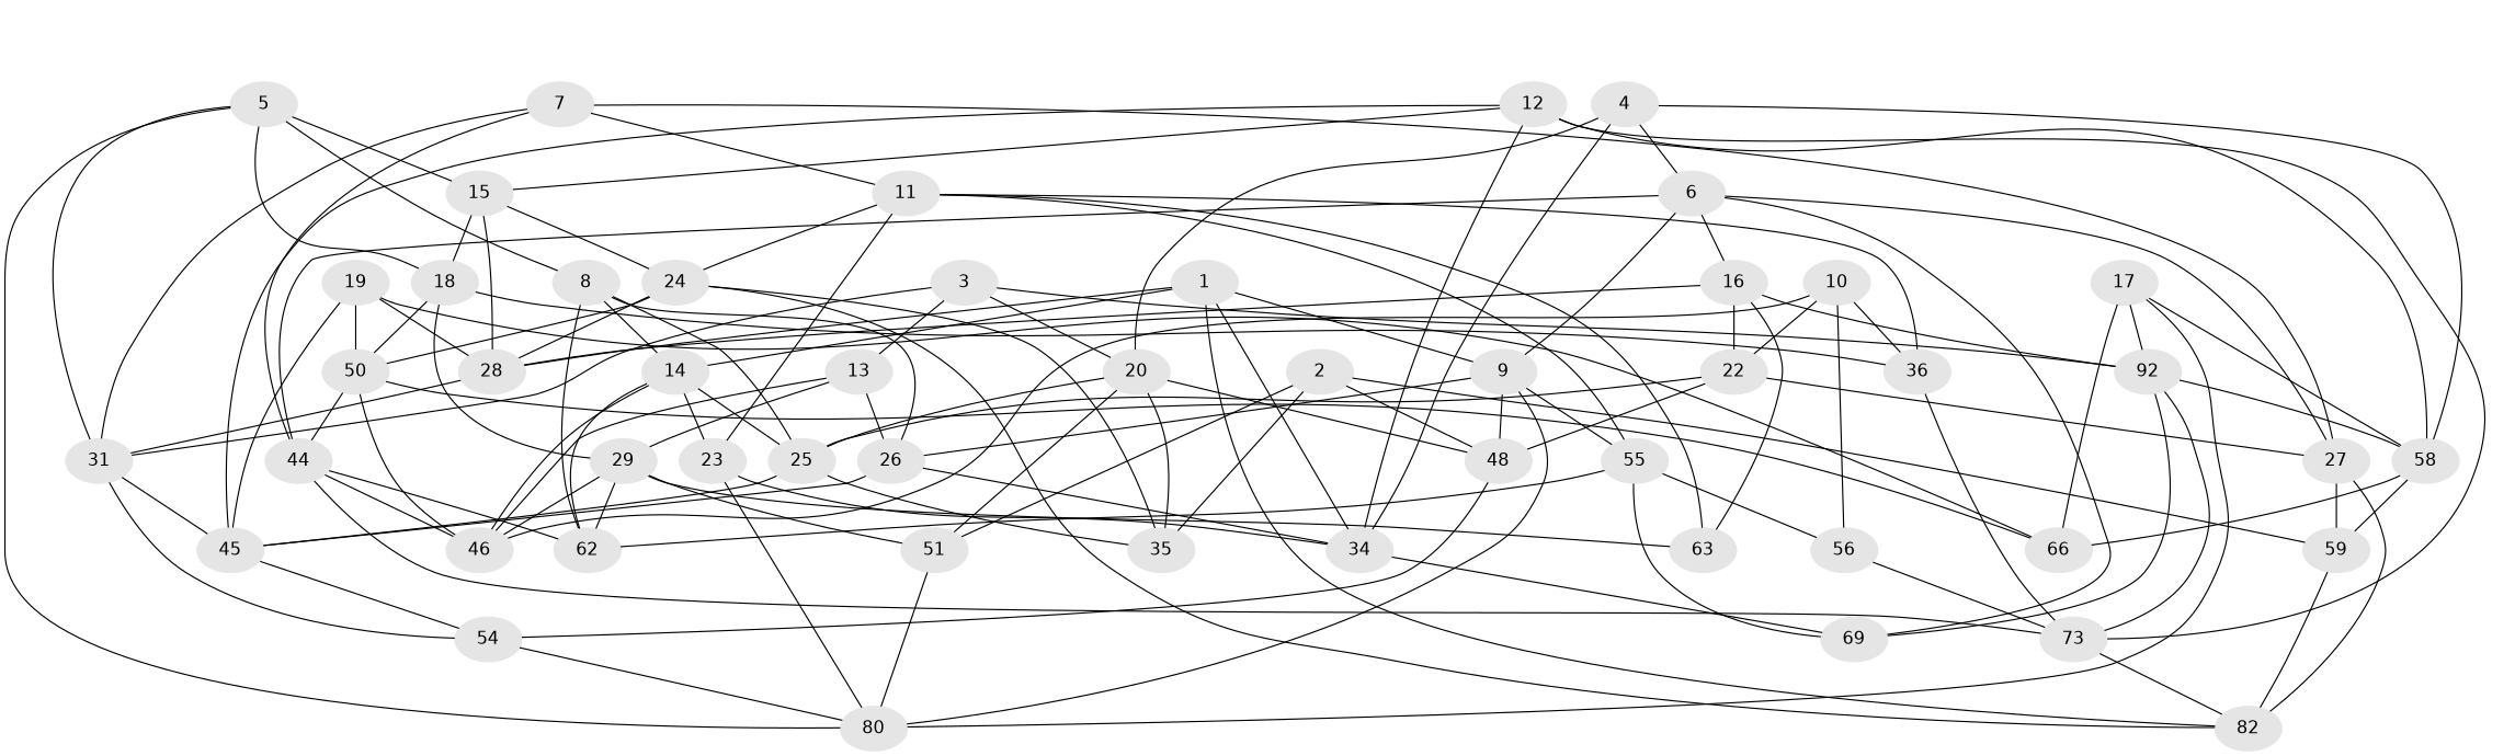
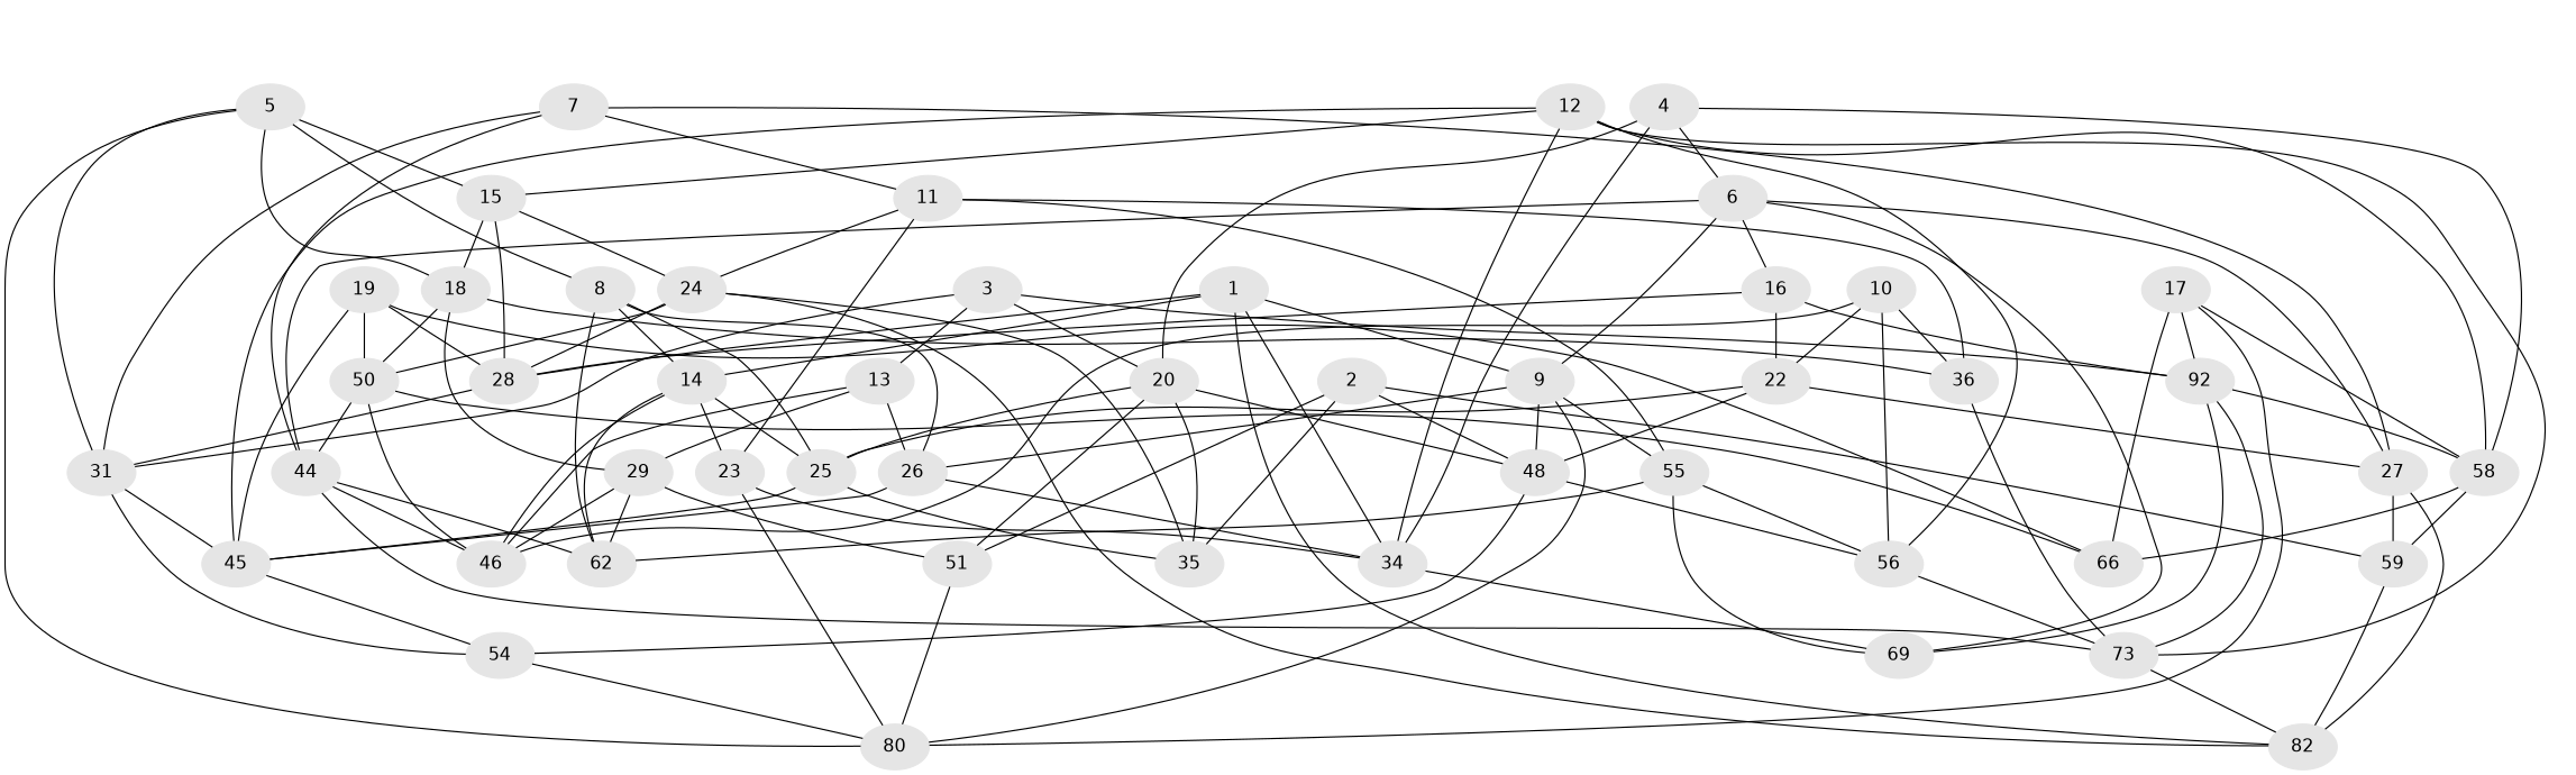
  graph {
    fontname="DejaVu Sans"
    node [color=gray90 fontname="DejaVu Sans" style=filled]
    edge [fontname="DejaVu Sans"]
    1 [super="+43"]
    9 [super="+88"]
    14 [super="+77"]
    28 [super="+49"]
    34 [super="+76"]
    82 [super="+84"]
    48 [super="+75"]
    80 [super="+87"]
    26 [super="+39"]
    55 [super="+79"]
    25 [super="+74"]
    62 [super="+72"]
    46 [super="+78"]
    23
    31 [super="+90"]
    69
    2
    35
    n19 [label=51]
    59
    56 [super="+89"]
    54
    3 [super="+70"]
    13 [super="+41"]
    20 [super="+64"]
    n26 [label=92 super="+85"]
    29 [super="+37"]
    45 [super="+60"]
    58 [super="+83"]
    73 [super="+86"]
    6 [super="+50"]
    16 [super="+32"]
    27 [super="+51"]
    n34 [label=44 super="+68"]
    4
    66 [super="+71"]
    5 [super="+38"]
    8 [super="+44"]
    15 [super="+67"]
    18 [super="+53"]
    24 [super="+33"]
    36
    n43 [label=50 super="+65"]
-   63
    22 [super="+61"]
    11 [super="+21"]
    7
    10
    12 [super="+81"]
    17 [super="+52"]
    19
    1 -- 9
    1 -- 14
    1 -- 28
    1 -- 34
    1 -- 82
    9 -- 48
    9 -- 80
    9 -- 26
    9 -- 55
    14 -- 25
    14 -- 62
    14 -- 46
    14 -- 23
    28 -- 31
    34 -- 69
+   48 -- 56
    48 -- 54
    26 -- 34
    26 -- 45
    55 -- 62 [weight=2]
    55 -- 69
    55 -- 56
    25 -- 35
    25 -- 45
    23 -- 34
    23 -- 80
    31 -- 54
    31 -- 45
    2 -- 48
    2 -- 35
    2 -- n19
    2 -- 59
    n19 -- 80
    59 -- 82
    56 -- 73
    54 -- 80
    3 -- 31
    3 -- 13
    3 -- 20
    3 -- n26
    13 -- 26 [weight=2]
    13 -- 46
    13 -- 29
    20 -- 48
    20 -- 25
    20 -- 35
    20 -- n19
    n26 -- 69
    n26 -- 58
    n26 -- 73
    29 -- 62
    29 -- 46
    29 -- n19
-   29 -- 63
    45 -- 54
    58 -- 59
    58 -- 66
    73 -- 82
    6 -- 9
    6 -- 69
    6 -- 16
    6 -- 27
    6 -- n34
    16 -- 28
    16 -- n26
-   16 -- 63
    16 -- 22 [weight=2]
    27 -- 82 [weight=2]
    27 -- 59
    n34 -- 62
    n34 -- 46
    n34 -- 73
    4 -- 34
    4 -- 20
    4 -- 58
    4 -- 6
    5 -- 80
    5 -- 31
    5 -- 8 [weight=2]
    5 -- 15
    5 -- 18
    8 -- 14
    8 -- 26
    8 -- 25
    8 -- 62
    15 -- 28
    15 -- 18 [weight=2]
    15 -- 24
    18 -- 29
    18 -- 36
    18 -- n43
    24 -- 28
    24 -- 82
    24 -- 35
    24 -- n43
    36 -- 73
    n43 -- 46
    n43 -- n34
    n43 -- 66
    22 -- 48
    22 -- 25
    22 -- 27
    11 -- 55
    11 -- 23
    11 -- 24
    11 -- 36
-   11 -- 63
    7 -- 31
    7 -- 27
    7 -- n34
    7 -- 11
    10 -- 46
    10 -- 56
    10 -- 36
    10 -- 22
    12 -- 34
+   12 -- 56
    12 -- 45
    12 -- 58
    12 -- 73
    12 -- 15
    17 -- 80
    17 -- n26
    17 -- 58
    17 -- 66 [weight=3]
    19 -- 28
    19 -- 45
    19 -- 66
    19 -- n43
  }
